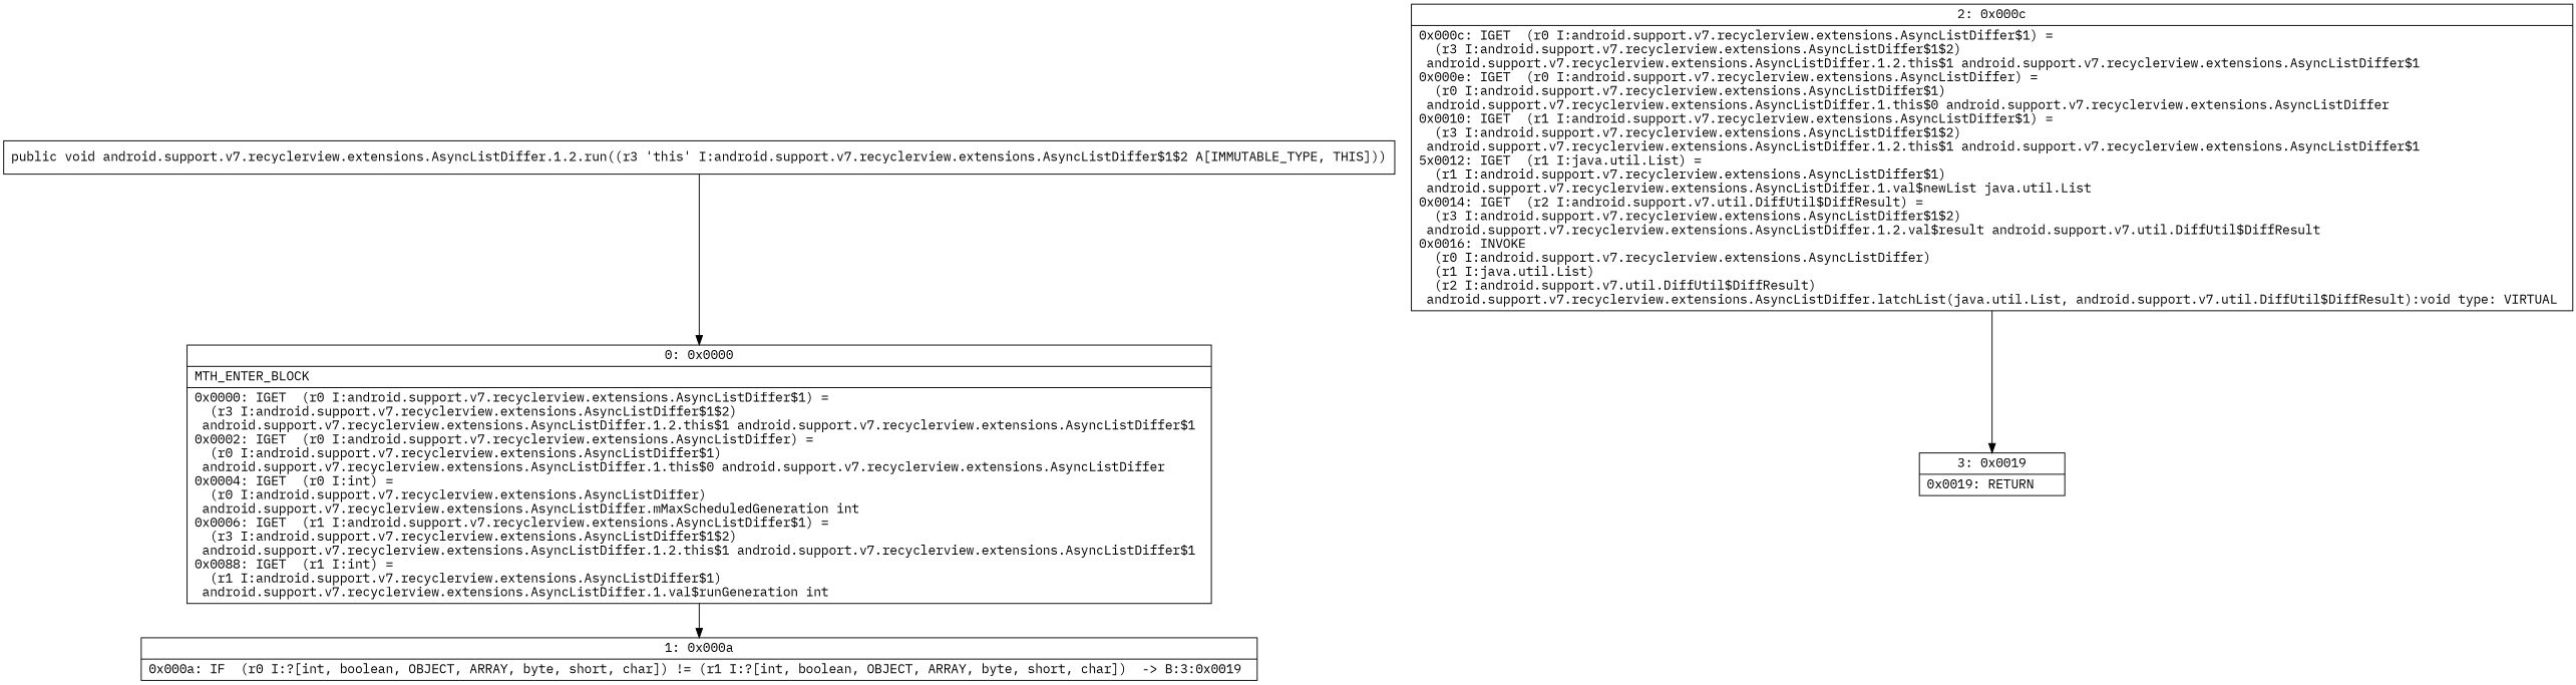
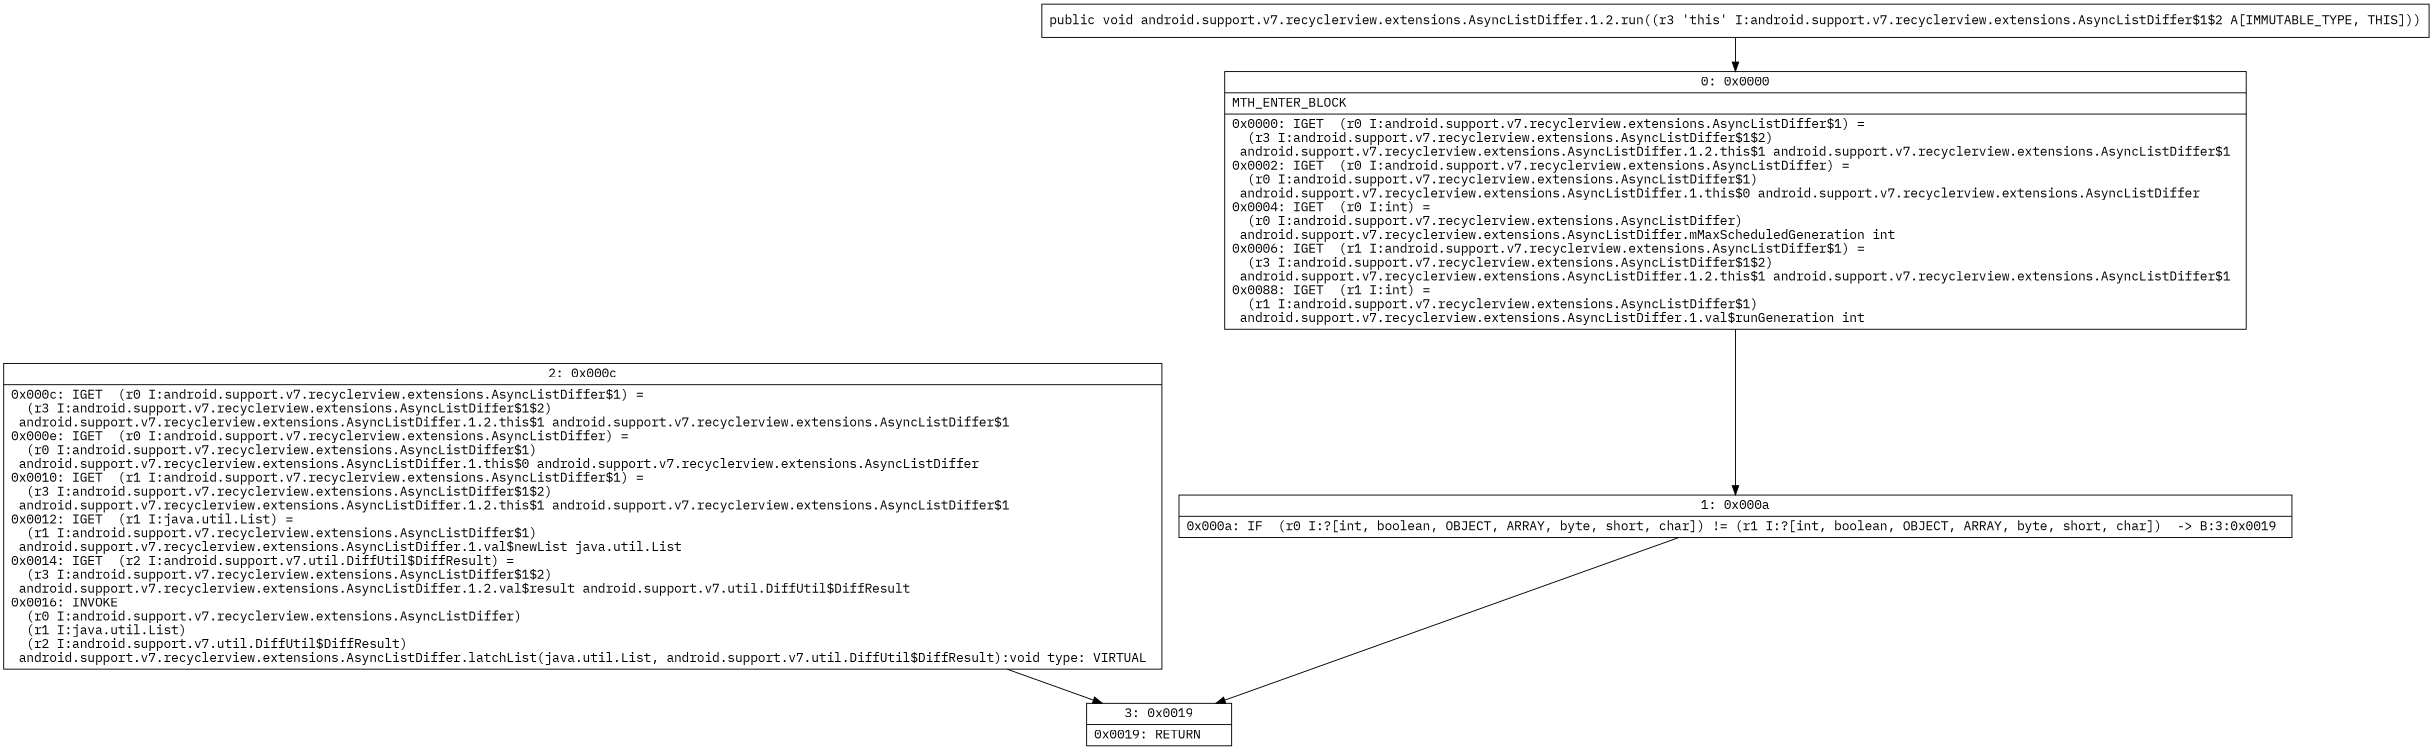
  digraph {
    fontname="IBM Plex Mono"
    node [fontname="IBM Plex Mono" shape=record]
    edge [fontname="IBM Plex Mono"]
    n1 [label="{0\:\ 0x0000|MTH_ENTER_BLOCK\l|0x0000: IGET  (r0 I:android.support.v7.recyclerview.extensions.AsyncListDiffer$1) = \l  (r3 I:android.support.v7.recyclerview.extensions.AsyncListDiffer$1$2)\l android.support.v7.recyclerview.extensions.AsyncListDiffer.1.2.this$1 android.support.v7.recyclerview.extensions.AsyncListDiffer$1 \l0x0002: IGET  (r0 I:android.support.v7.recyclerview.extensions.AsyncListDiffer) = \l  (r0 I:android.support.v7.recyclerview.extensions.AsyncListDiffer$1)\l android.support.v7.recyclerview.extensions.AsyncListDiffer.1.this$0 android.support.v7.recyclerview.extensions.AsyncListDiffer \l0x0004: IGET  (r0 I:int) = \l  (r0 I:android.support.v7.recyclerview.extensions.AsyncListDiffer)\l android.support.v7.recyclerview.extensions.AsyncListDiffer.mMaxScheduledGeneration int \l0x0006: IGET  (r1 I:android.support.v7.recyclerview.extensions.AsyncListDiffer$1) = \l  (r3 I:android.support.v7.recyclerview.extensions.AsyncListDiffer$1$2)\l android.support.v7.recyclerview.extensions.AsyncListDiffer.1.2.this$1 android.support.v7.recyclerview.extensions.AsyncListDiffer$1 \l0x0088: IGET  (r1 I:int) = \l  (r1 I:android.support.v7.recyclerview.extensions.AsyncListDiffer$1)\l android.support.v7.recyclerview.extensions.AsyncListDiffer.1.val$runGeneration int \l}"]
    n2 [label="{1\:\ 0x000a|0x000a: IF  (r0 I:?[int, boolean, OBJECT, ARRAY, byte, short, char]) != (r1 I:?[int, boolean, OBJECT, ARRAY, byte, short, char])  \-\> B:3:0x0019 \l}"]
    n3 [label="{3\:\ 0x0019|0x0019: RETURN   \l}"]
-   n4 [label="{2\:\ 0x000c|0x000c: IGET  (r0 I:android.support.v7.recyclerview.extensions.AsyncListDiffer$1) = \l  (r3 I:android.support.v7.recyclerview.extensions.AsyncListDiffer$1$2)\l android.support.v7.recyclerview.extensions.AsyncListDiffer.1.2.this$1 android.support.v7.recyclerview.extensions.AsyncListDiffer$1 \l0x000e: IGET  (r0 I:android.support.v7.recyclerview.extensions.AsyncListDiffer) = \l  (r0 I:android.support.v7.recyclerview.extensions.AsyncListDiffer$1)\l android.support.v7.recyclerview.extensions.AsyncListDiffer.1.this$0 android.support.v7.recyclerview.extensions.AsyncListDiffer \l0x0010: IGET  (r1 I:android.support.v7.recyclerview.extensions.AsyncListDiffer$1) = \l  (r3 I:android.support.v7.recyclerview.extensions.AsyncListDiffer$1$2)\l android.support.v7.recyclerview.extensions.AsyncListDiffer.1.2.this$1 android.support.v7.recyclerview.extensions.AsyncListDiffer$1 \l5x0012: IGET  (r1 I:java.util.List) = \l  (r1 I:android.support.v7.recyclerview.extensions.AsyncListDiffer$1)\l android.support.v7.recyclerview.extensions.AsyncListDiffer.1.val$newList java.util.List \l0x0014: IGET  (r2 I:android.support.v7.util.DiffUtil$DiffResult) = \l  (r3 I:android.support.v7.recyclerview.extensions.AsyncListDiffer$1$2)\l android.support.v7.recyclerview.extensions.AsyncListDiffer.1.2.val$result android.support.v7.util.DiffUtil$DiffResult \l0x0016: INVOKE  \l  (r0 I:android.support.v7.recyclerview.extensions.AsyncListDiffer)\l  (r1 I:java.util.List)\l  (r2 I:android.support.v7.util.DiffUtil$DiffResult)\l android.support.v7.recyclerview.extensions.AsyncListDiffer.latchList(java.util.List, android.support.v7.util.DiffUtil$DiffResult):void type: VIRTUAL \l}"]
+   n4 [label="{2\:\ 0x000c|0x000c: IGET  (r0 I:android.support.v7.recyclerview.extensions.AsyncListDiffer$1) = \l  (r3 I:android.support.v7.recyclerview.extensions.AsyncListDiffer$1$2)\l android.support.v7.recyclerview.extensions.AsyncListDiffer.1.2.this$1 android.support.v7.recyclerview.extensions.AsyncListDiffer$1 \l0x000e: IGET  (r0 I:android.support.v7.recyclerview.extensions.AsyncListDiffer) = \l  (r0 I:android.support.v7.recyclerview.extensions.AsyncListDiffer$1)\l android.support.v7.recyclerview.extensions.AsyncListDiffer.1.this$0 android.support.v7.recyclerview.extensions.AsyncListDiffer \l0x0010: IGET  (r1 I:android.support.v7.recyclerview.extensions.AsyncListDiffer$1) = \l  (r3 I:android.support.v7.recyclerview.extensions.AsyncListDiffer$1$2)\l android.support.v7.recyclerview.extensions.AsyncListDiffer.1.2.this$1 android.support.v7.recyclerview.extensions.AsyncListDiffer$1 \l0x0012: IGET  (r1 I:java.util.List) = \l  (r1 I:android.support.v7.recyclerview.extensions.AsyncListDiffer$1)\l android.support.v7.recyclerview.extensions.AsyncListDiffer.1.val$newList java.util.List \l0x0014: IGET  (r2 I:android.support.v7.util.DiffUtil$DiffResult) = \l  (r3 I:android.support.v7.recyclerview.extensions.AsyncListDiffer$1$2)\l android.support.v7.recyclerview.extensions.AsyncListDiffer.1.2.val$result android.support.v7.util.DiffUtil$DiffResult \l0x0016: INVOKE  \l  (r0 I:android.support.v7.recyclerview.extensions.AsyncListDiffer)\l  (r1 I:java.util.List)\l  (r2 I:android.support.v7.util.DiffUtil$DiffResult)\l android.support.v7.recyclerview.extensions.AsyncListDiffer.latchList(java.util.List, android.support.v7.util.DiffUtil$DiffResult):void type: VIRTUAL \l}"]
    n5 [label="{public void android.support.v7.recyclerview.extensions.AsyncListDiffer.1.2.run((r3 'this' I:android.support.v7.recyclerview.extensions.AsyncListDiffer$1$2 A[IMMUTABLE_TYPE, THIS])) }"]
    n1 -> n2
+   n2 -> n3
    n4 -> n3
    n5 -> n1
  }
